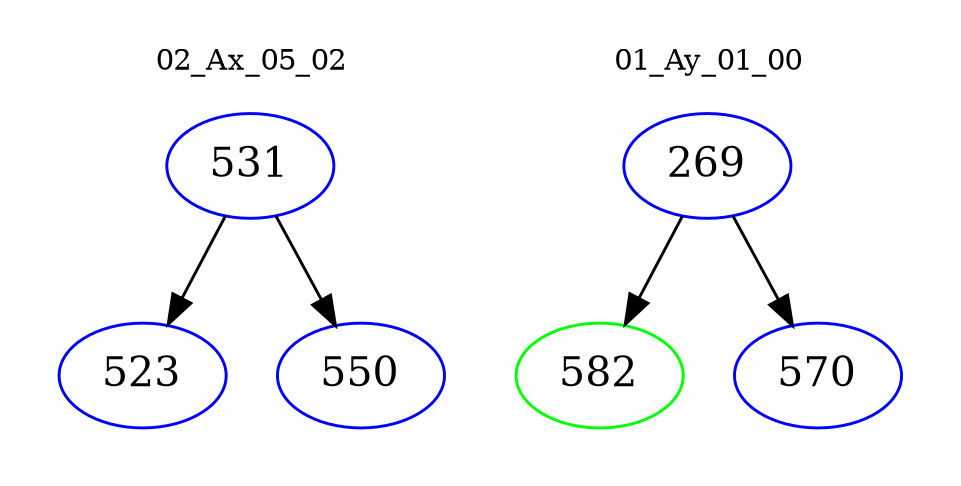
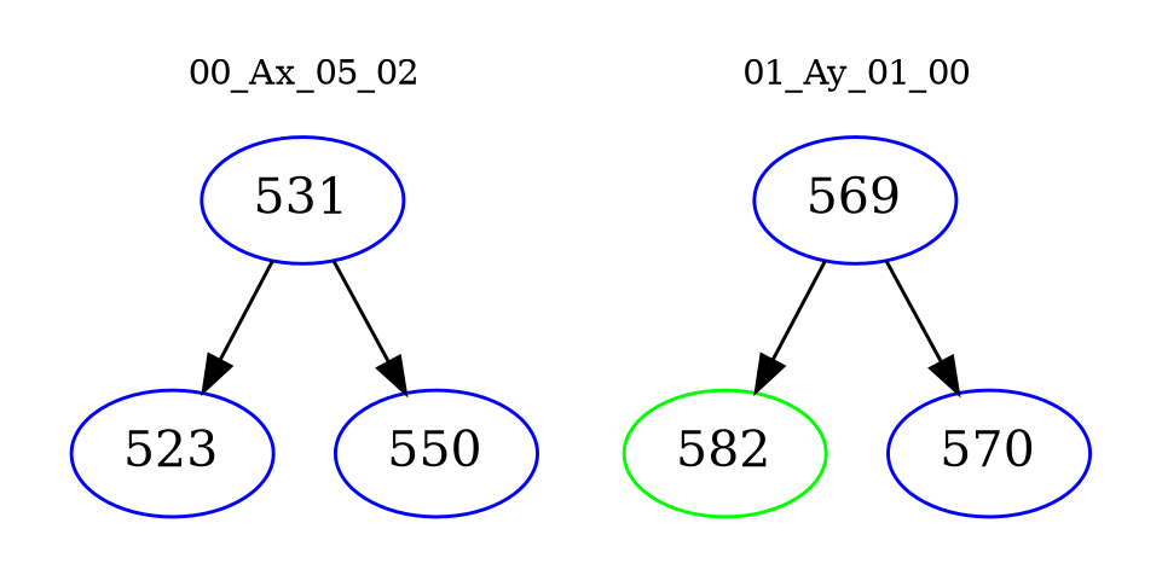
  digraph {
    node [color=blue]
    edge [color=black]
    n1 [label=531]
    n2 [label=523]
    n3 [label=550]
-   n4 [label=269]
+   n4 [label=569]
    n5 [color=green label=582]
    n6 [label=570]
    subgraph cluster_1 {
      color=white
      fontsize=10
-     label="02_Ax_05_02"
+     label="00_Ax_05_02"
      n1
      n2
      n3
    }
    subgraph cluster_2 {
      color=white
      fontsize=10
      label="01_Ay_01_00"
      n4
      n5
      n6
    }
    n1 -> n2
    n1 -> n3
    n4 -> n5
    n4 -> n6
  }
